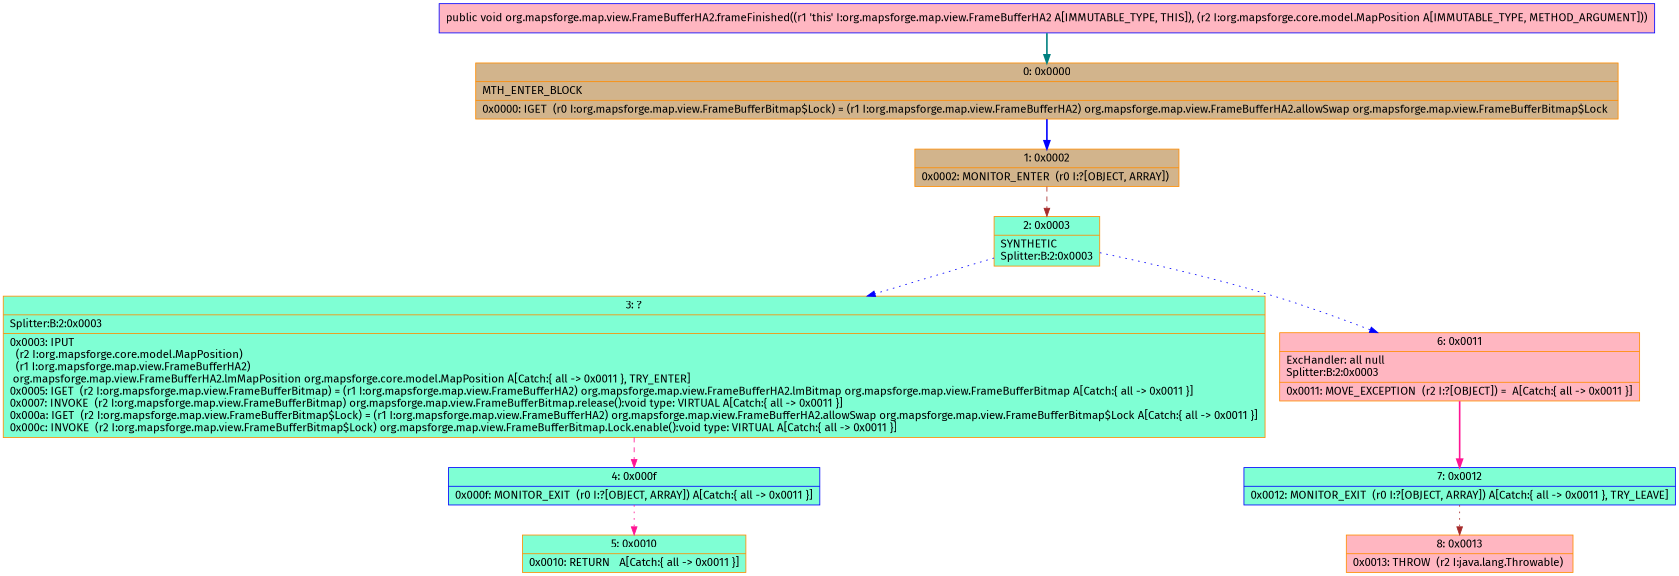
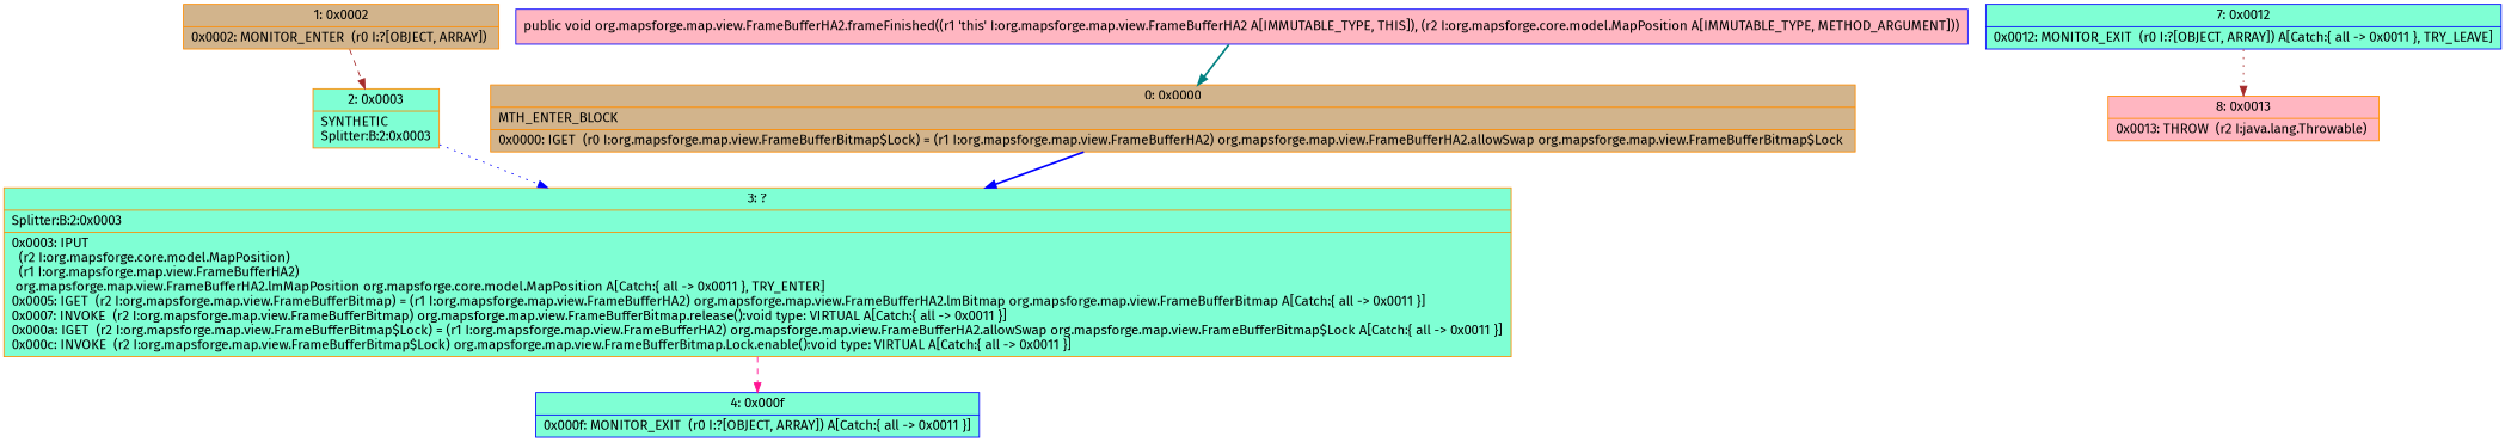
  digraph {
    fontname="Fira Sans"
    node [color=darkorange fillcolor=aquamarine fontname="Fira Sans" shape=record style=filled]
    edge [color=blue fontname="Fira Sans" style=dotted]
    n1 [fillcolor=tan label="{0\:\ 0x0000|MTH_ENTER_BLOCK\l|0x0000: IGET  (r0 I:org.mapsforge.map.view.FrameBufferBitmap$Lock) = (r1 I:org.mapsforge.map.view.FrameBufferHA2) org.mapsforge.map.view.FrameBufferHA2.allowSwap org.mapsforge.map.view.FrameBufferBitmap$Lock \l}"]
    n2 [fillcolor=tan label="{1\:\ 0x0002|0x0002: MONITOR_ENTER  (r0 I:?[OBJECT, ARRAY]) \l}"]
    n3 [label="{2\:\ 0x0003|SYNTHETIC\lSplitter:B:2:0x0003\l}"]
    n4 [label="{3\:\ ?|Splitter:B:2:0x0003\l|0x0003: IPUT  \l  (r2 I:org.mapsforge.core.model.MapPosition)\l  (r1 I:org.mapsforge.map.view.FrameBufferHA2)\l org.mapsforge.map.view.FrameBufferHA2.lmMapPosition org.mapsforge.core.model.MapPosition A[Catch:\{ all \-\> 0x0011 \}, TRY_ENTER]\l0x0005: IGET  (r2 I:org.mapsforge.map.view.FrameBufferBitmap) = (r1 I:org.mapsforge.map.view.FrameBufferHA2) org.mapsforge.map.view.FrameBufferHA2.lmBitmap org.mapsforge.map.view.FrameBufferBitmap A[Catch:\{ all \-\> 0x0011 \}]\l0x0007: INVOKE  (r2 I:org.mapsforge.map.view.FrameBufferBitmap) org.mapsforge.map.view.FrameBufferBitmap.release():void type: VIRTUAL A[Catch:\{ all \-\> 0x0011 \}]\l0x000a: IGET  (r2 I:org.mapsforge.map.view.FrameBufferBitmap$Lock) = (r1 I:org.mapsforge.map.view.FrameBufferHA2) org.mapsforge.map.view.FrameBufferHA2.allowSwap org.mapsforge.map.view.FrameBufferBitmap$Lock A[Catch:\{ all \-\> 0x0011 \}]\l0x000c: INVOKE  (r2 I:org.mapsforge.map.view.FrameBufferBitmap$Lock) org.mapsforge.map.view.FrameBufferBitmap.Lock.enable():void type: VIRTUAL A[Catch:\{ all \-\> 0x0011 \}]\l}"]
-   n5 [fillcolor=lightpink label="{6\:\ 0x0011|ExcHandler: all null\lSplitter:B:2:0x0003\l|0x0011: MOVE_EXCEPTION  (r2 I:?[OBJECT]) =  A[Catch:\{ all \-\> 0x0011 \}]\l}"]
    n6 [color=blue label="{4\:\ 0x000f|0x000f: MONITOR_EXIT  (r0 I:?[OBJECT, ARRAY]) A[Catch:\{ all \-\> 0x0011 \}]\l}"]
    n7 [color=blue label="{7\:\ 0x0012|0x0012: MONITOR_EXIT  (r0 I:?[OBJECT, ARRAY]) A[Catch:\{ all \-\> 0x0011 \}, TRY_LEAVE]\l}"]
-   n8 [label="{5\:\ 0x0010|0x0010: RETURN   A[Catch:\{ all \-\> 0x0011 \}]\l}"]
    n9 [fillcolor=lightpink label="{8\:\ 0x0013|0x0013: THROW  (r2 I:java.lang.Throwable) \l}"]
    n10 [color=blue fillcolor=lightpink label="{public void org.mapsforge.map.view.FrameBufferHA2.frameFinished((r1 'this' I:org.mapsforge.map.view.FrameBufferHA2 A[IMMUTABLE_TYPE, THIS]), (r2 I:org.mapsforge.core.model.MapPosition A[IMMUTABLE_TYPE, METHOD_ARGUMENT])) }"]
-   n1 -> n2 [style=bold]
+   n1 -> n4 [style=bold]
    n2 -> n3 [color=brown style=dashed]
    n3 -> n4
-   n3 -> n5
    n4 -> n6 [color=deeppink style=dashed]
-   n5 -> n7 [color=deeppink style=bold]
-   n6 -> n8 [color=deeppink]
    n7 -> n9 [color=brown]
    n10 -> n1 [color=teal style=bold]
  }
